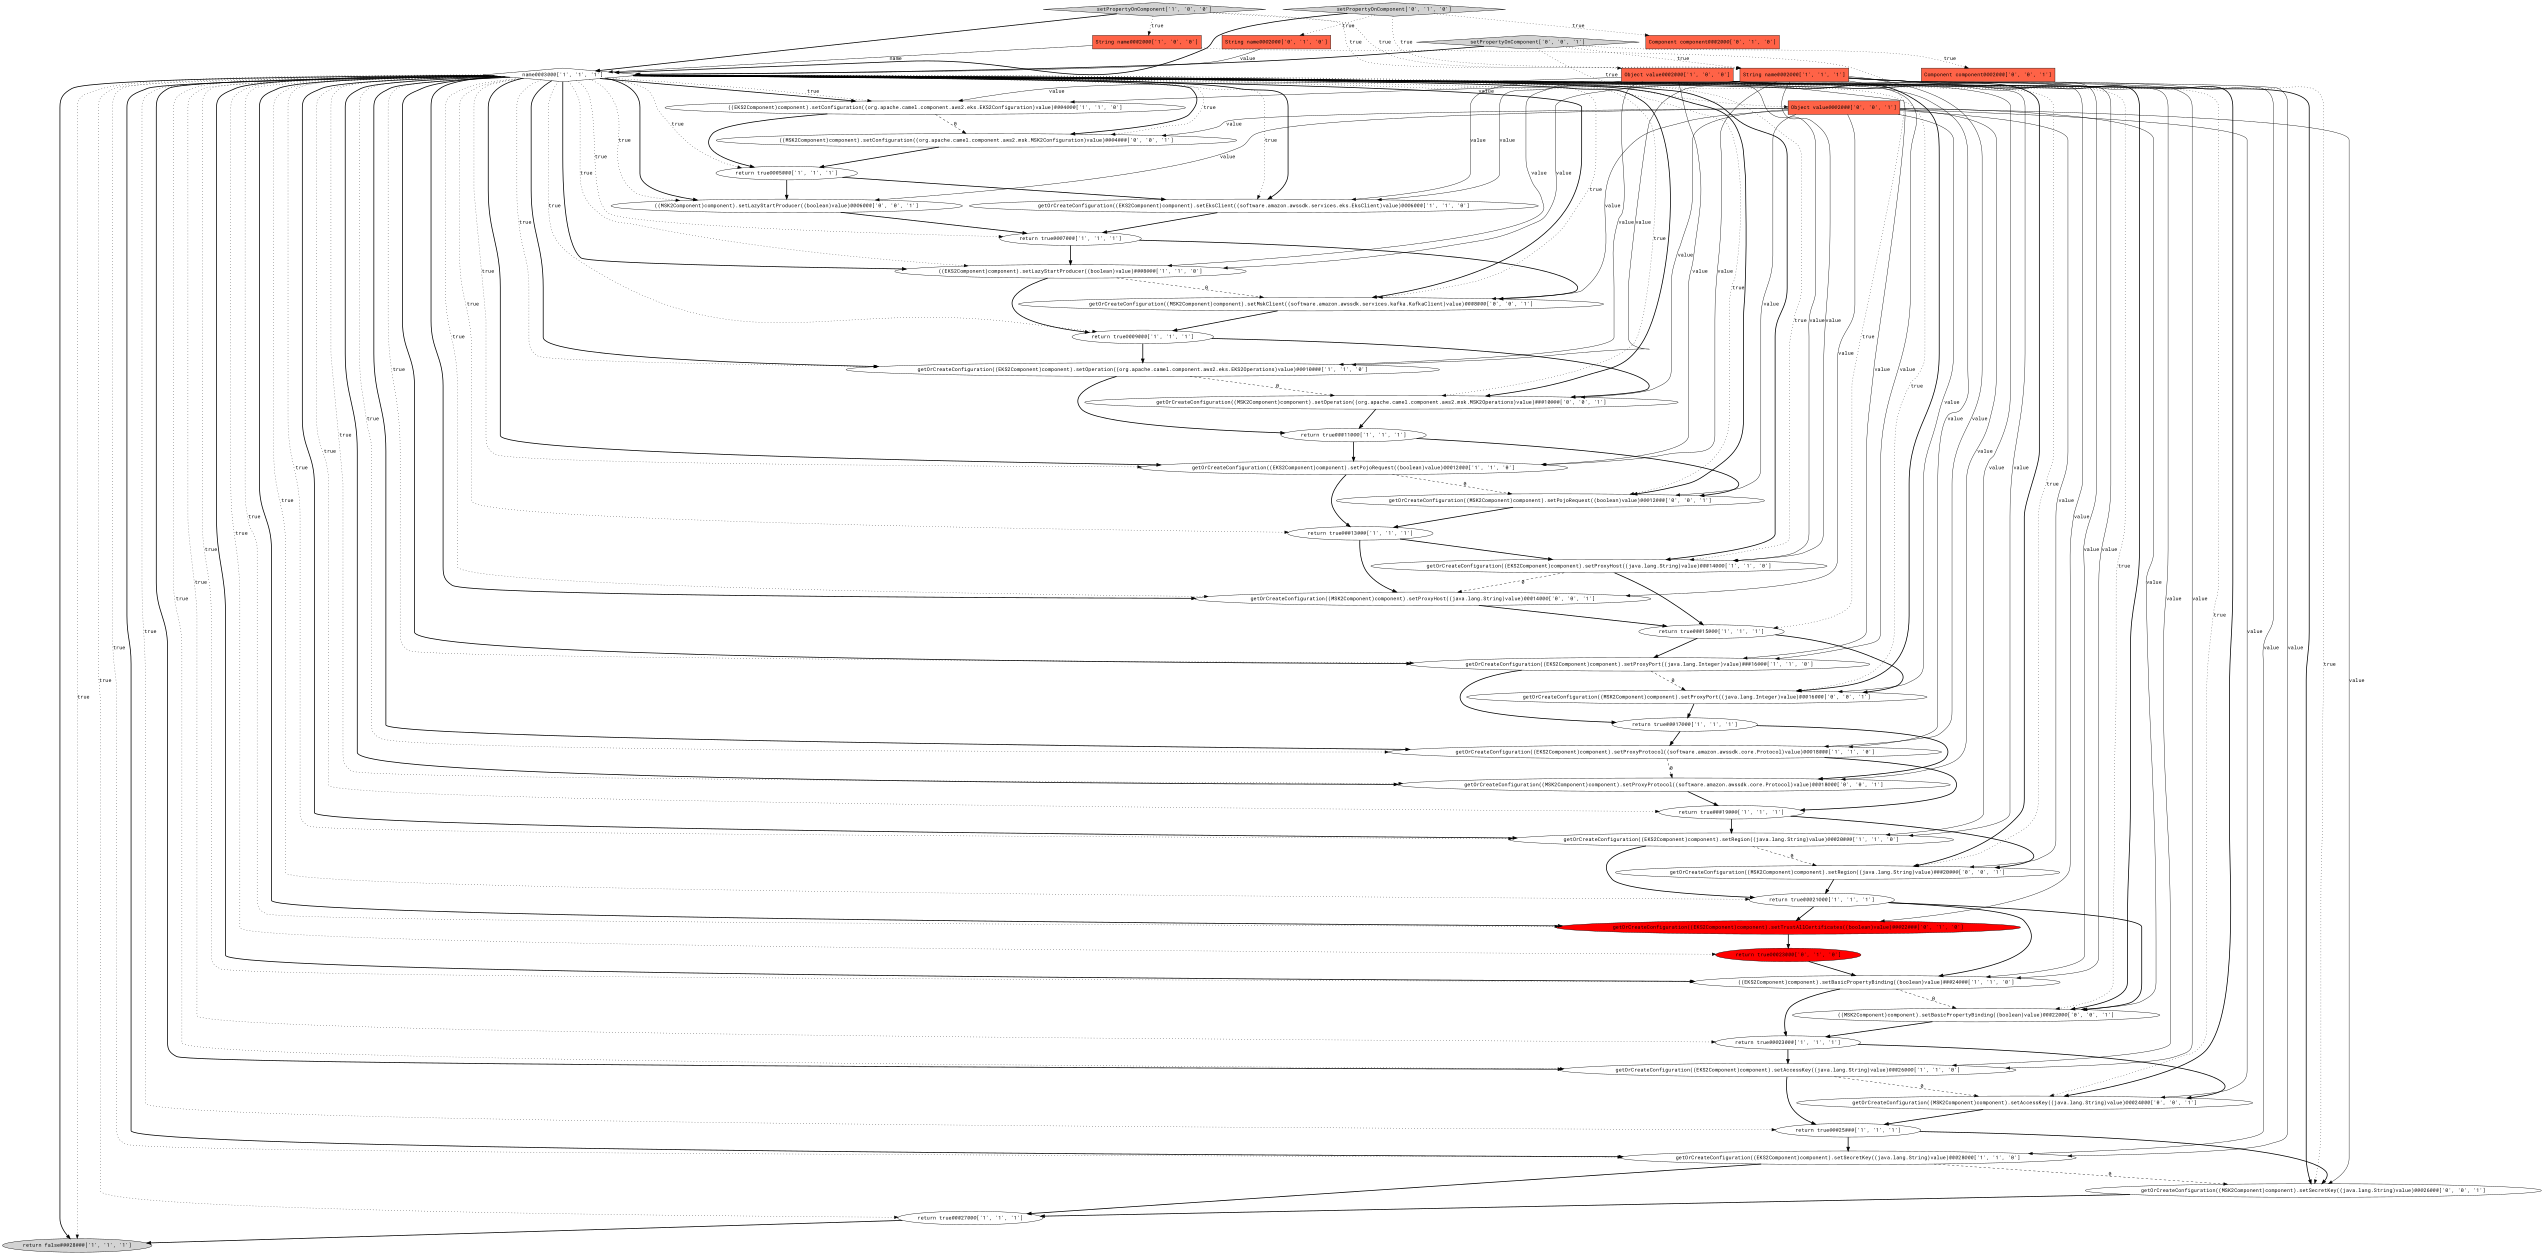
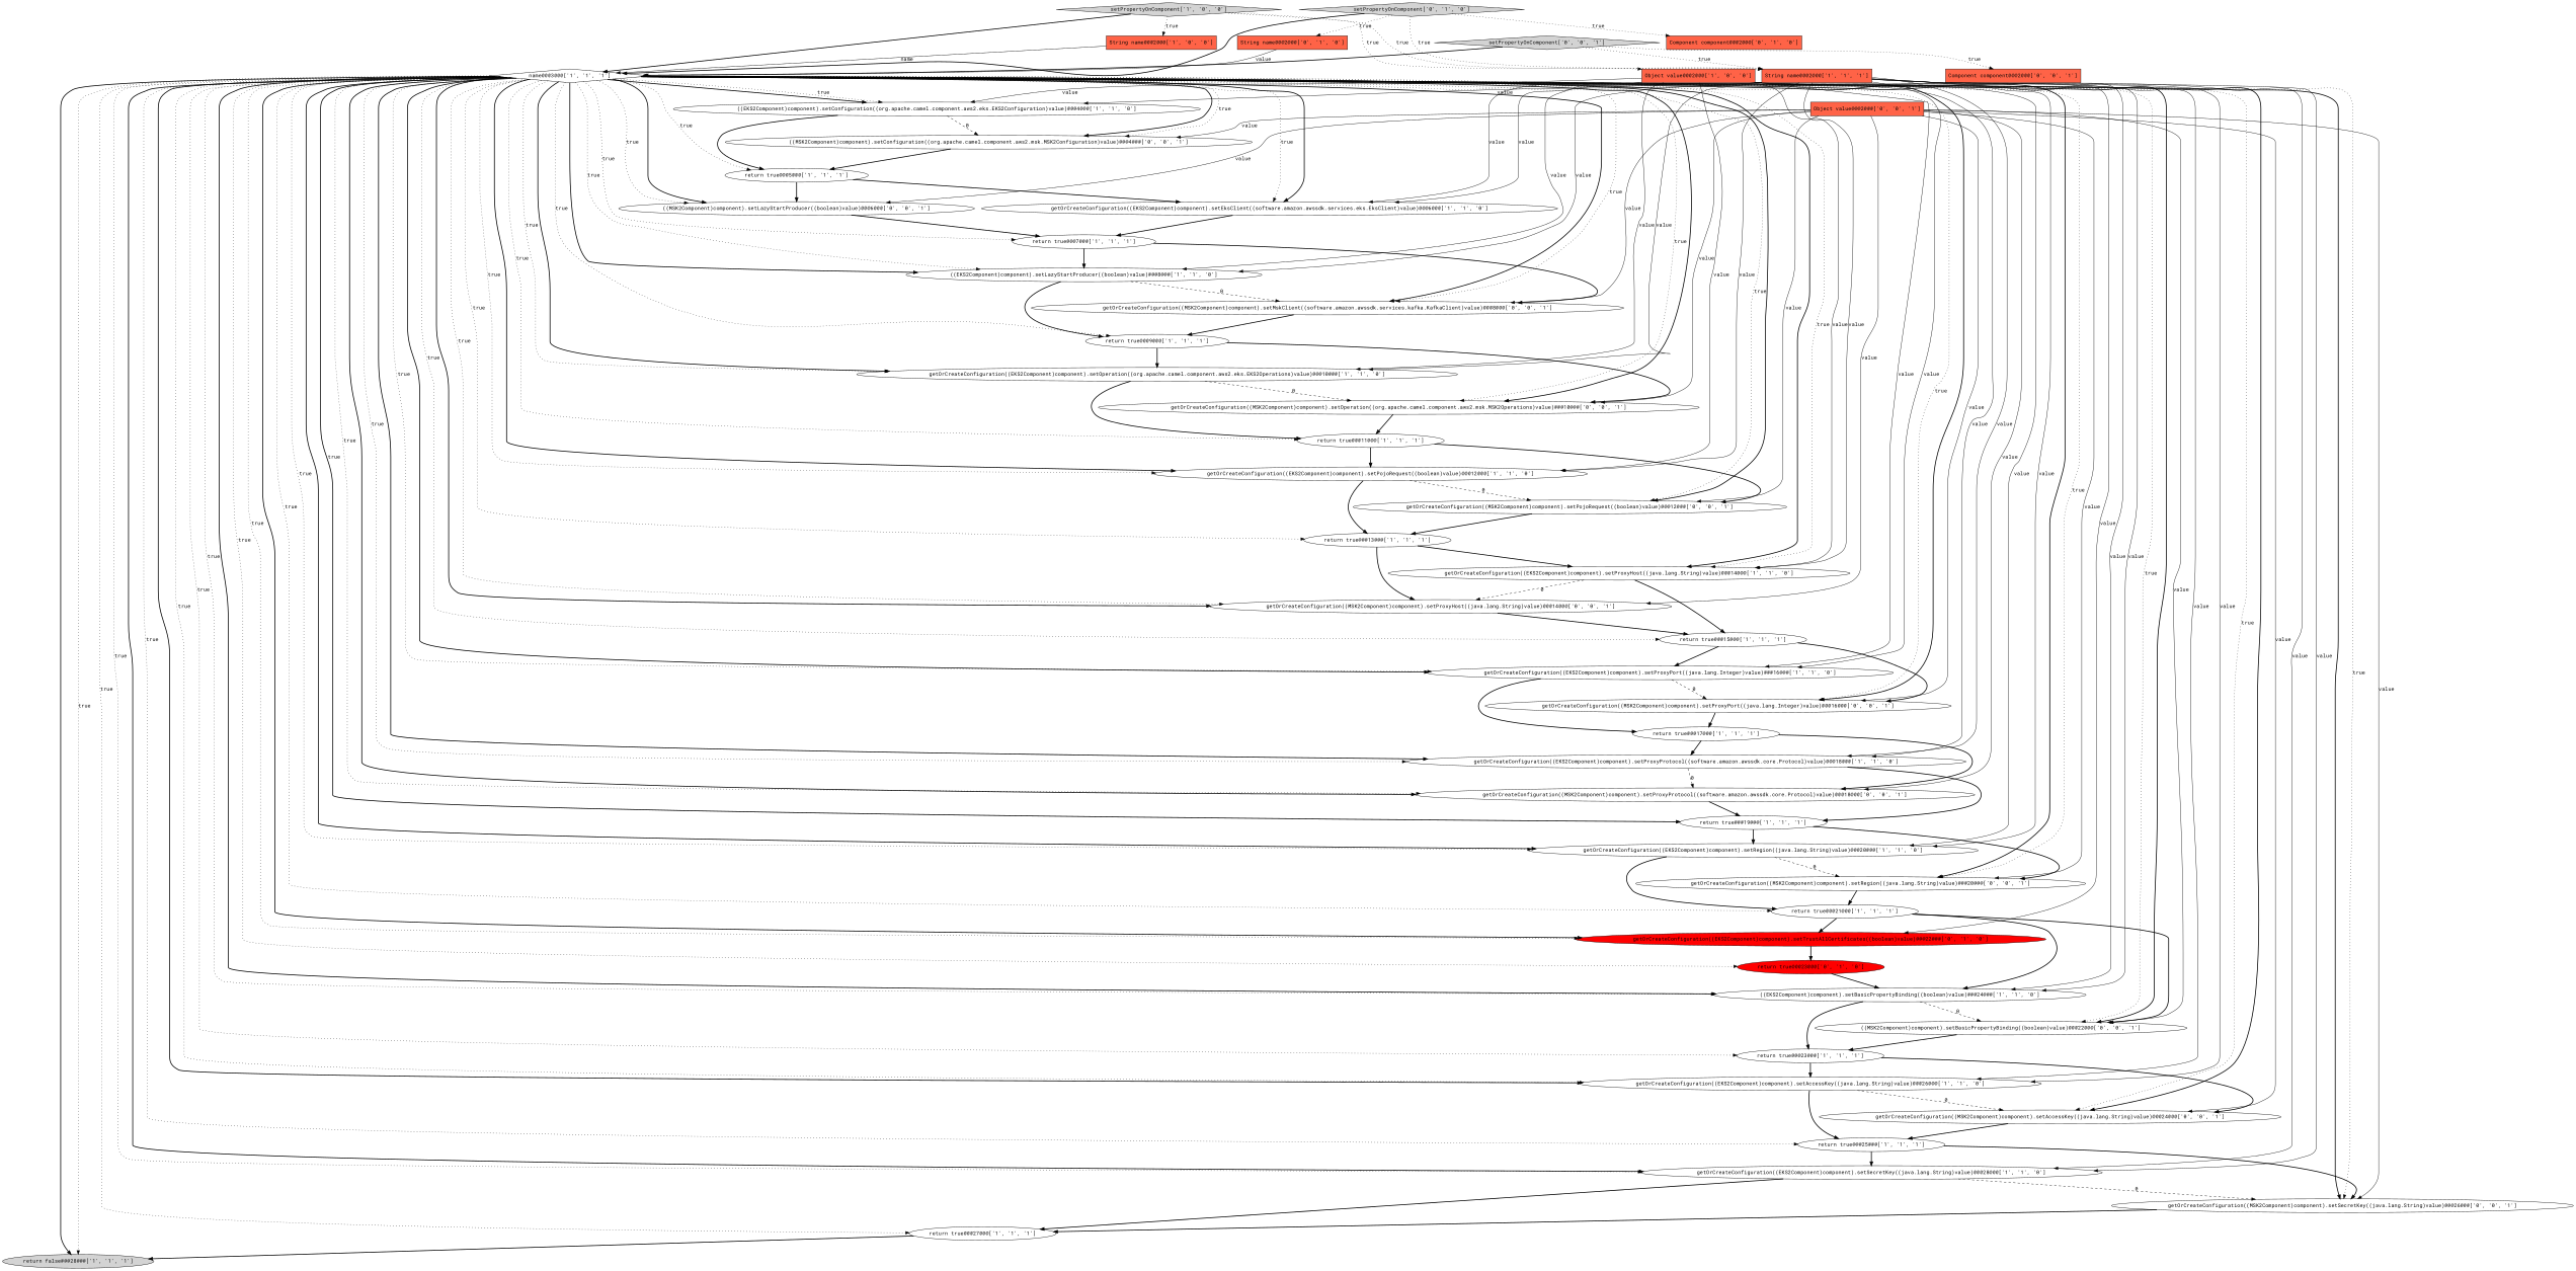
  digraph {
    fontname="Roboto Mono"
    node [fillcolor=white fontname="Roboto Mono" shape=ellipse style=filled]
    edge [fontname="Roboto Mono" style=bold]
    n1 [label="name@@@3@@@['1', '1', '1']" shape=diamond]
    n2 [label="return true@@@13@@@['1', '1', '1']"]
    n3 [label="((EKS2Component)component).setLazyStartProducer((boolean)value)@@@8@@@['1', '1', '0']"]
    n4 [label="getOrCreateConfiguration((EKS2Component)component).setProxyPort((java.lang.Integer)value)@@@16@@@['1', '1', '0']"]
    n5 [fillcolor=red label="return true@@@23@@@['0', '1', '0']"]
    n6 [label="return true@@@5@@@['1', '1', '1']"]
    n7 [label="getOrCreateConfiguration((MSK2Component)component).setProxyHost((java.lang.String)value)@@@14@@@['0', '0', '1']"]
    n8 [label="getOrCreateConfiguration((EKS2Component)component).setPojoRequest((boolean)value)@@@12@@@['1', '1', '0']"]
    n9 [label="getOrCreateConfiguration((EKS2Component)component).setProxyHost((java.lang.String)value)@@@14@@@['1', '1', '0']"]
    n10 [label="return true@@@15@@@['1', '1', '1']"]
    n11 [label="((MSK2Component)component).setLazyStartProducer((boolean)value)@@@6@@@['0', '0', '1']"]
    n12 [fillcolor=red label="getOrCreateConfiguration((EKS2Component)component).setTrustAllCertificates((boolean)value)@@@22@@@['0', '1', '0']"]
    n13 [label="return true@@@7@@@['1', '1', '1']"]
    n14 [label="return true@@@21@@@['1', '1', '1']"]
    n15 [label="((EKS2Component)component).setConfiguration((org.apache.camel.component.aws2.eks.EKS2Configuration)value)@@@4@@@['1', '1', '0']"]
    n16 [label="((EKS2Component)component).setBasicPropertyBinding((boolean)value)@@@24@@@['1', '1', '0']"]
    n17 [label="((MSK2Component)component).setConfiguration((org.apache.camel.component.aws2.msk.MSK2Configuration)value)@@@4@@@['0', '0', '1']"]
    n18 [fillcolor=lightgray label="return false@@@28@@@['1', '1', '1']"]
    n19 [label="return true@@@19@@@['1', '1', '1']"]
    n20 [label="getOrCreateConfiguration((MSK2Component)component).setMskClient((software.amazon.awssdk.services.kafka.KafkaClient)value)@@@8@@@['0', '0', '1']"]
    n21 [label="return true@@@23@@@['1', '1', '1']"]
    n22 [label="getOrCreateConfiguration((MSK2Component)component).setProxyProtocol((software.amazon.awssdk.core.Protocol)value)@@@18@@@['0', '0', '1']"]
    n23 [label="return true@@@11@@@['1', '1', '1']"]
    n24 [label="getOrCreateConfiguration((EKS2Component)component).setAccessKey((java.lang.String)value)@@@26@@@['1', '1', '0']"]
    n25 [label="getOrCreateConfiguration((EKS2Component)component).setOperation((org.apache.camel.component.aws2.eks.EKS2Operations)value)@@@10@@@['1', '1', '0']"]
    n26 [label="getOrCreateConfiguration((EKS2Component)component).setSecretKey((java.lang.String)value)@@@28@@@['1', '1', '0']"]
    n27 [label="return true@@@25@@@['1', '1', '1']"]
    n28 [label="getOrCreateConfiguration((EKS2Component)component).setRegion((java.lang.String)value)@@@20@@@['1', '1', '0']"]
    n29 [label="getOrCreateConfiguration((EKS2Component)component).setEksClient((software.amazon.awssdk.services.eks.EksClient)value)@@@6@@@['1', '1', '0']"]
    n30 [label="return true@@@27@@@['1', '1', '1']"]
    n31 [label="getOrCreateConfiguration((MSK2Component)component).setProxyPort((java.lang.Integer)value)@@@16@@@['0', '0', '1']"]
    n32 [label="getOrCreateConfiguration((MSK2Component)component).setAccessKey((java.lang.String)value)@@@24@@@['0', '0', '1']"]
    n33 [label="getOrCreateConfiguration((MSK2Component)component).setOperation((org.apache.camel.component.aws2.msk.MSK2Operations)value)@@@10@@@['0', '0', '1']"]
    n34 [label="getOrCreateConfiguration((EKS2Component)component).setProxyProtocol((software.amazon.awssdk.core.Protocol)value)@@@18@@@['1', '1', '0']"]
    n35 [label="return true@@@9@@@['1', '1', '1']"]
    n36 [label="getOrCreateConfiguration((MSK2Component)component).setRegion((java.lang.String)value)@@@20@@@['0', '0', '1']"]
    n37 [label="getOrCreateConfiguration((MSK2Component)component).setSecretKey((java.lang.String)value)@@@26@@@['0', '0', '1']"]
    n38 [label="getOrCreateConfiguration((MSK2Component)component).setPojoRequest((boolean)value)@@@12@@@['0', '0', '1']"]
    n39 [label="((MSK2Component)component).setBasicPropertyBinding((boolean)value)@@@22@@@['0', '0', '1']"]
    n40 [label="return true@@@17@@@['1', '1', '1']"]
    n41 [fillcolor=tomato label="Object value@@@2@@@['1', '0', '0']" shape=box]
    n42 [fillcolor=tomato label="Component component@@@2@@@['0', '1', '0']" shape=box]
    n43 [fillcolor=tomato label="Component component@@@2@@@['0', '0', '1']" shape=box]
    n44 [fillcolor=lightgray label="setPropertyOnComponent['1', '0', '0']" shape=diamond]
    n45 [fillcolor=tomato label="String name@@@2@@@['1', '0', '0']" shape=box]
    n46 [fillcolor=tomato label="String name@@@2@@@['1', '1', '1']" shape=box]
    n47 [fillcolor=tomato label="Object value@@@2@@@['0', '0', '1']" shape=box]
    n48 [fillcolor=lightgray label="setPropertyOnComponent['0', '1', '0']" shape=diamond]
    n49 [fillcolor=tomato label="String name@@@2@@@['0', '1', '0']" shape=box]
    n50 [fillcolor=lightgray label="setPropertyOnComponent['0', '0', '1']" shape=diamond]
    n1 -> n2 [label=true style=dotted]
    n1 -> n3
    n1 -> n3 [label=true style=dotted]
    n1 -> n4 [label=true style=dotted]
    n1 -> n4
    n1 -> n5 [label=true style=dotted]
    n1 -> n6 [label=true style=dotted]
    n1 -> n7
    n1 -> n7 [label=true style=dotted]
    n1 -> n8 [label=true style=dotted]
    n1 -> n8
    n1 -> n9
    n1 -> n9 [label=true style=dotted]
-   n45 -> n10 [label=true style=dotted]
+   n1 -> n10 [label=true style=dotted]
    n1 -> n11 [label=true style=dotted]
    n1 -> n11
    n1 -> n12 [label=true style=dotted]
    n1 -> n12
    n1 -> n13 [label=true style=dotted]
    n1 -> n14 [label=true style=dotted]
    n1 -> n15
    n1 -> n15 [label=true style=dotted]
    n1 -> n16 [label=true style=dotted]
    n1 -> n16
    n1 -> n17
    n1 -> n17 [label=true style=dotted]
    n1 -> n18
    n1 -> n18 [label=true style=dotted]
-   n1 -> n19 [label=true style=dotted]
+   n1 -> n19 [label=true]
    n1 -> n20
    n1 -> n20 [label=true style=dotted]
    n1 -> n21 [label=true style=dotted]
    n1 -> n22 [label=true style=dotted]
    n1 -> n22
+   n1 -> n23 [label=true style=dotted]
    n1 -> n24
    n1 -> n24 [label=true style=dotted]
    n1 -> n25 [label=true style=dotted]
    n1 -> n25
    n1 -> n26 [label=true style=dotted]
    n1 -> n26
    n1 -> n27 [label=true style=dotted]
    n1 -> n28 [label=true style=dotted]
    n1 -> n28
    n1 -> n29 [label=true style=dotted]
    n1 -> n29
    n1 -> n30 [label=true style=dotted]
    n1 -> n31 [label=true style=dotted]
    n1 -> n31
    n1 -> n32 [label=true style=dotted]
    n1 -> n32
    n1 -> n33 [label=true style=dotted]
    n1 -> n33
    n1 -> n34 [label=true style=dotted]
    n1 -> n34
    n1 -> n35 [label=true style=dotted]
    n1 -> n36
    n1 -> n36 [label=true style=dotted]
    n1 -> n37
    n1 -> n37 [label=true style=dotted]
    n1 -> n38 [label=true style=dotted]
    n1 -> n38
    n1 -> n39 [label=true style=dotted]
    n1 -> n39
    n2 -> n7
    n2 -> n9
    n3 -> n20 [label=0 style=dashed]
    n3 -> n35
    n4 -> n31 [label=0 style=dashed]
    n4 -> n40
    n5 -> n16
    n6 -> n11
    n6 -> n29
    n7 -> n10
    n8 -> n2
    n8 -> n38 [label=0 style=dashed]
    n9 -> n7 [label=0 style=dashed]
    n9 -> n10
    n10 -> n4
    n10 -> n31
    n11 -> n13
    n12 -> n5
    n13 -> n3
    n13 -> n20
    n14 -> n12
    n14 -> n16
    n14 -> n39
    n15 -> n6
    n15 -> n17 [label=0 style=dashed]
    n16 -> n21
    n16 -> n39 [label=0 style=dashed]
    n17 -> n6
    n19 -> n28
    n19 -> n36
    n20 -> n35
    n21 -> n24
    n21 -> n32
    n22 -> n19
    n23 -> n8
    n23 -> n38
    n24 -> n27
    n24 -> n32 [label=0 style=dashed]
    n25 -> n23
    n25 -> n33 [label=0 style=dashed]
    n26 -> n30
    n26 -> n37 [label=0 style=dashed]
    n27 -> n26
    n27 -> n37
    n28 -> n14
    n28 -> n36 [label=0 style=dashed]
    n29 -> n13
    n30 -> n18
    n31 -> n40
    n32 -> n27
    n33 -> n23
    n34 -> n19
    n34 -> n22 [label=0 style=dashed]
    n35 -> n25
    n35 -> n33
    n36 -> n14
    n37 -> n30
    n38 -> n2
    n39 -> n21
    n40 -> n22
    n40 -> n34
    n41 -> n3 [label=value style=solid]
    n41 -> n4 [label=value style=solid]
    n41 -> n8 [label=value style=solid]
    n41 -> n9 [label=value style=solid]
    n41 -> n15 [label=value style=solid]
    n41 -> n16 [label=value style=solid]
    n41 -> n24 [label=value style=solid]
    n41 -> n25 [label=value style=solid]
    n41 -> n26 [label=value style=solid]
    n41 -> n28 [label=value style=solid]
    n41 -> n29 [label=value style=solid]
    n41 -> n34 [label=value style=solid]
    n44 -> n1
    n44 -> n41 [label=true style=dotted]
    n44 -> n45 [label=true style=dotted]
    n44 -> n46 [label=true style=dotted]
    n45 -> n1 [label=name style=solid]
    n46 -> n3 [label=value style=solid]
    n46 -> n4 [label=value style=solid]
    n46 -> n8 [label=value style=solid]
    n46 -> n9 [label=value style=solid]
    n46 -> n12 [label=value style=solid]
    n46 -> n15 [label=value style=solid]
    n46 -> n16 [label=value style=solid]
    n46 -> n24 [label=value style=solid]
    n46 -> n25 [label=value style=solid]
    n46 -> n26 [label=value style=solid]
    n46 -> n28 [label=value style=solid]
    n46 -> n29 [label=value style=solid]
    n46 -> n34 [label=value style=solid]
    n47 -> n7 [label=value style=solid]
    n47 -> n11 [label=value style=solid]
    n47 -> n17 [label=value style=solid]
    n47 -> n20 [label=value style=solid]
    n47 -> n22 [label=value style=solid]
    n47 -> n31 [label=value style=solid]
    n47 -> n32 [label=value style=solid]
    n47 -> n33 [label=value style=solid]
    n47 -> n36 [label=value style=solid]
    n47 -> n37 [label=value style=solid]
    n47 -> n38 [label=value style=solid]
    n47 -> n39 [label=value style=solid]
    n48 -> n1
    n48 -> n42 [label=true style=dotted]
    n48 -> n46 [label=true style=dotted]
    n48 -> n49 [label=true style=dotted]
    n49 -> n1 [label=value style=solid]
    n50 -> n1
    n50 -> n43 [label=true style=dotted]
    n50 -> n46 [label=true style=dotted]
-   n50 -> n47 [label=true style=dotted]
  }
